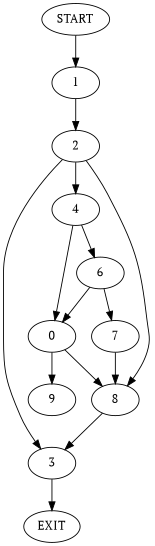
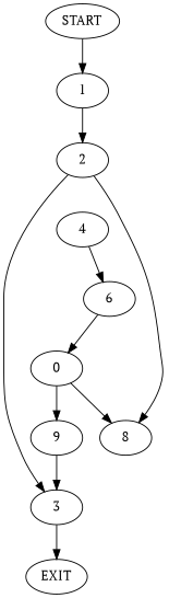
  digraph {
    fontname="PT Serif"
    node [fontname="PT Serif"]
    edge [fontname="PT Serif"]
    n1 [label=START]
    1
    2
    n4 [label=EXIT]
    3
    4
    8
    n8 [label=0]
    6
    9
-   7
    n1 -> 1
    1 -> 2
    2 -> 3
-   2 -> 4
    2 -> 8
    3 -> n4
-   4 -> n8
    4 -> 6
    n8 -> 8
    n8 -> 9
    6 -> n8
-   6 -> 7
-   8 -> 3
-   7 -> 8
+   9 -> 3
  }
